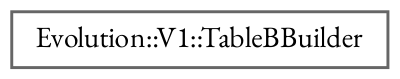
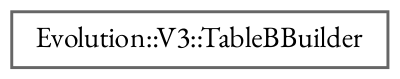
  digraph {
    rankdir=LR
    fontname="EB Garamond"
-   n1 [color=grey40 fillcolor=white fontname="EB Garamond" fontsize=10 height=0.2 label="Evolution::V1::TableBBuilder" shape=box style=filled width=0.4]
+   n1 [color=grey40 fillcolor=white fontname="EB Garamond" fontsize=10 height=0.2 label="Evolution::V3::TableBBuilder" shape=box style=filled width=0.4]
  }
